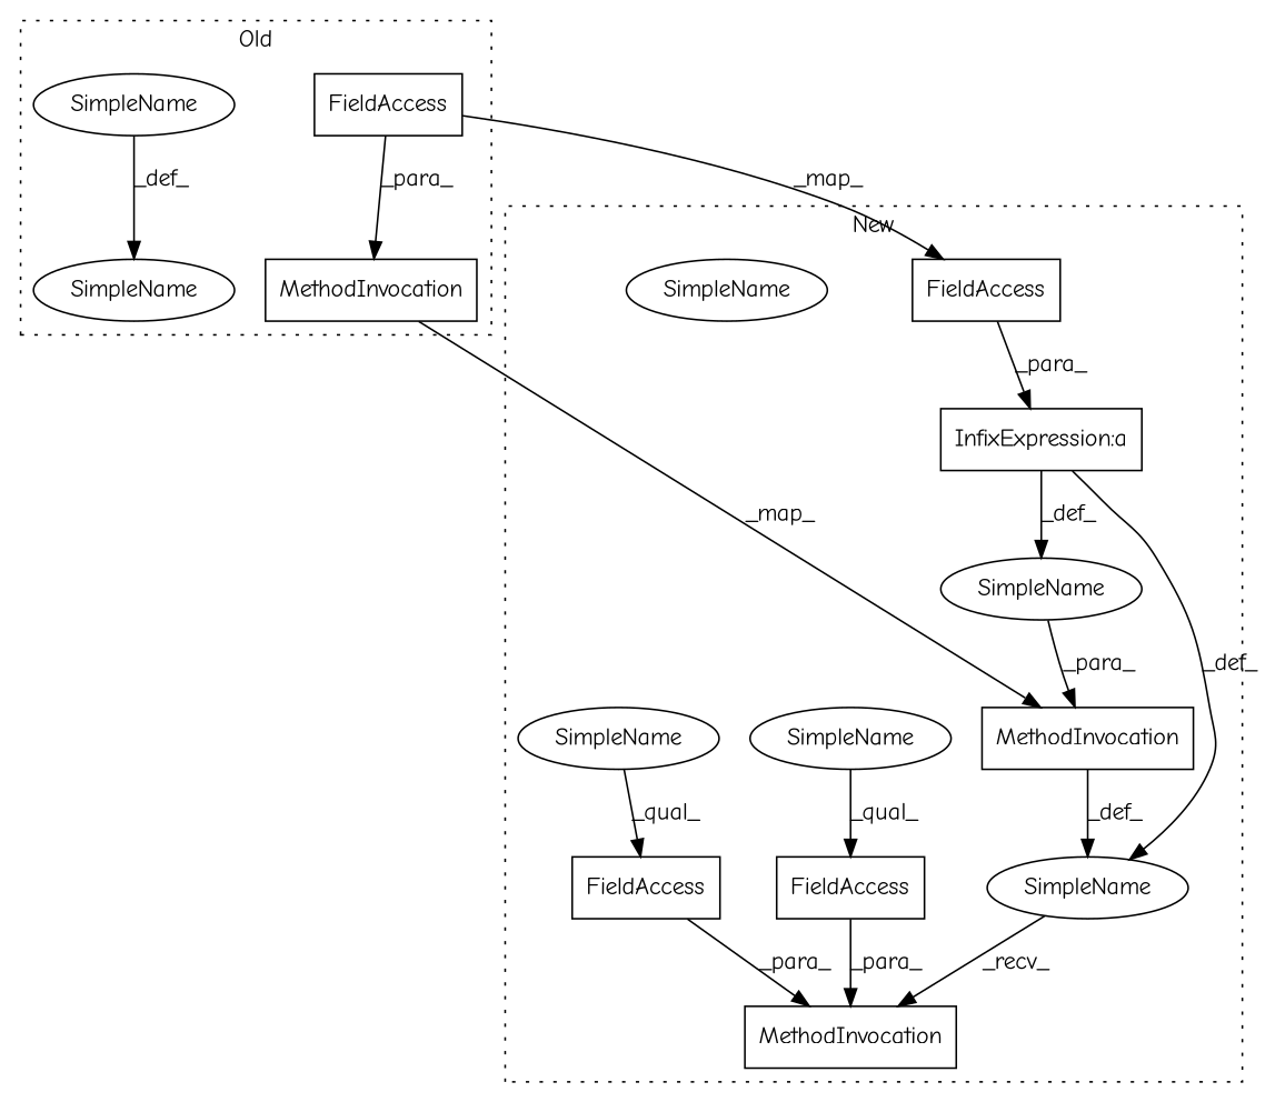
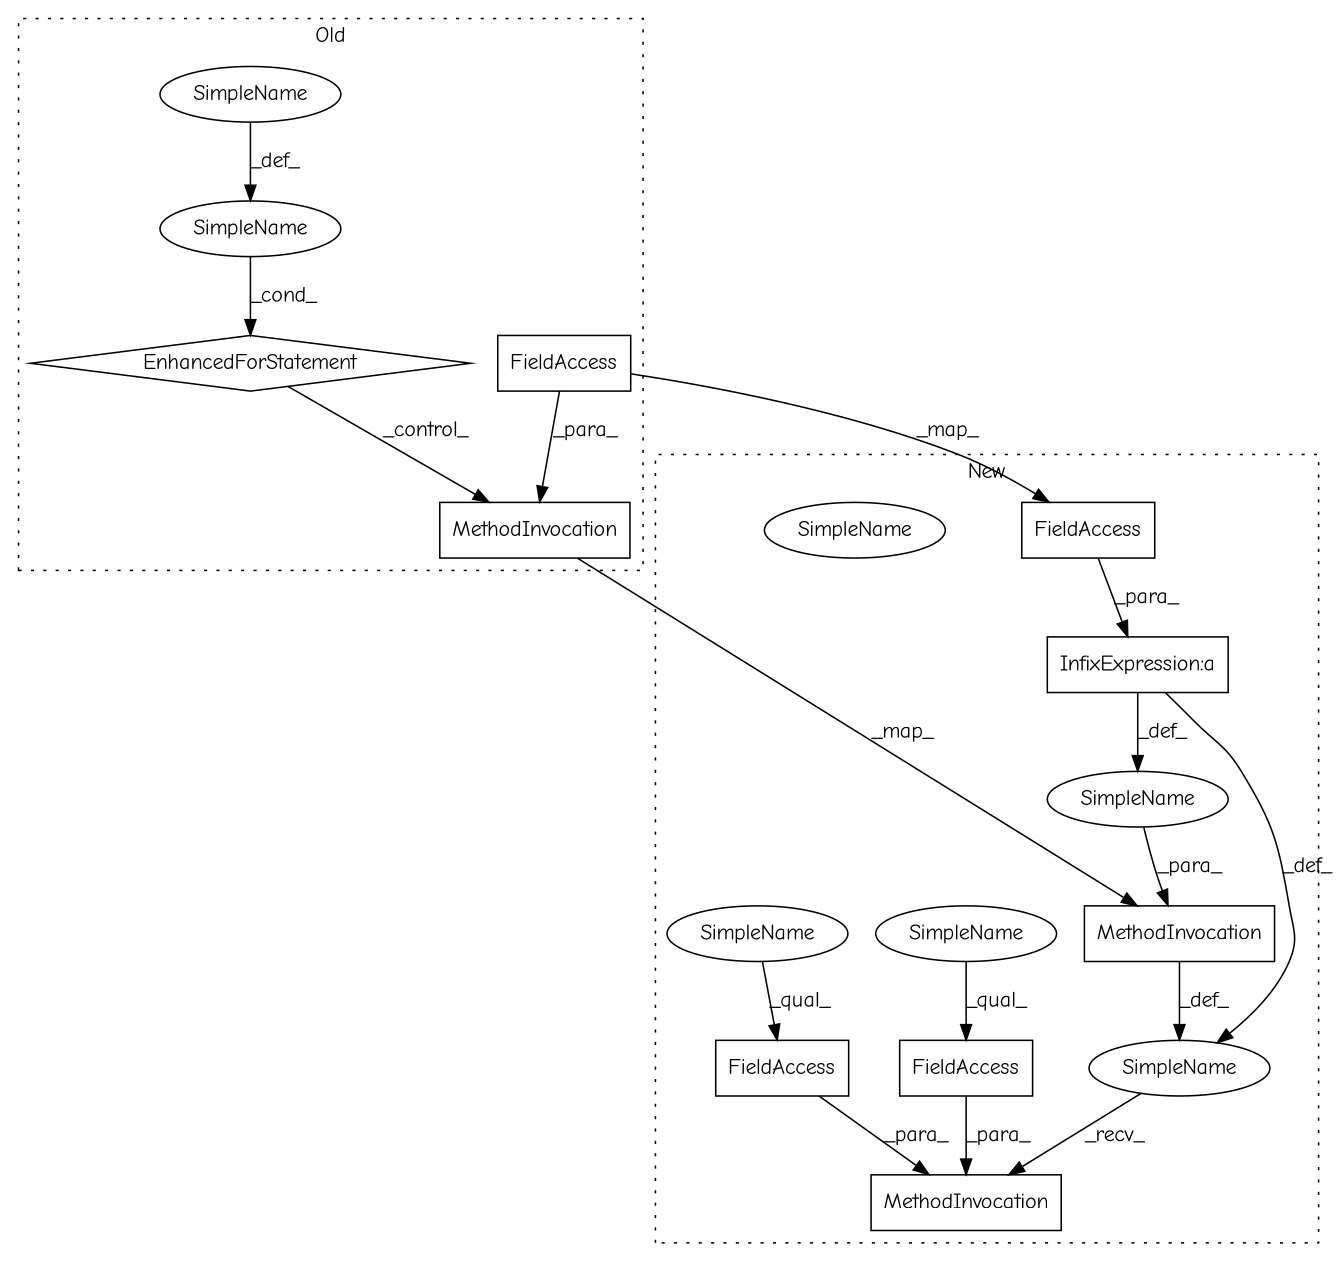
  digraph {
    fontname="Comic Neue"
    node [a=42 shape=box fontname="Comic Neue"]
    edge [fontname="Comic Neue"]
    n1 [a=22 l=17 label=FieldAccess s=2217]
    n2 [a=32 l="13,1" label=MethodInvocation s="2204,2234"]
    n3 [l=1 label=SimpleName s=2097 shape=ellipse]
    n4 [label=SimpleName shape=ellipse]
+   n5 [a=70 l="53,2" label=EnhancedForStatement s="2040,2123" shape=diamond]
    n6 [a=22 l=17 label=FieldAccess s=2235]
    n7 [a=22 l=17 label=FieldAccess s=2195]
    n8 [a=22 l=15 label=FieldAccess s=2219]
    n9 [a=32 l="5,1" label=MethodInvocation s="2214,2254"]
    n10 [a=32 l="13,1" label=MethodInvocation s="2164,2212"]
    n11 [l=4 label=SimpleName s=2219 shape=ellipse]
    n12 [l=4 label=SimpleName s=2235 shape=ellipse]
    n13 [l=4 label=SimpleName s=2219 shape=ellipse]
    n14 [label=SimpleName shape=ellipse]
    n15 [label=SimpleName shape=ellipse]
    n16 [a=27 l=3 label="InfixExpression:a" s=2192]
    subgraph cluster_1 {
      label=Old
      style=dotted
      n1
      n2
      n3
      n4
+     n5
    }
    subgraph cluster_2 {
      label=New
      style=dotted
      n6
      n7
      n8
      n9
      n10
      n11
      n12
      n13
      n14
      n15
      n16
    }
    n1 -> n2 [label=_para_]
    n1 -> n7 [label=_map_]
    n2 -> n10 [label=_map_]
+   n3 -> n5 [label=_cond_]
    n4 -> n3 [label=_def_]
+   n5 -> n2 [label=_control_]
    n6 -> n9 [label=_para_]
    n7 -> n16 [label=_para_]
    n8 -> n9 [label=_para_]
    n10 -> n15 [label=_def_]
    n11 -> n8 [label=_qual_]
    n12 -> n6 [label=_qual_]
    n14 -> n10 [label=_para_]
    n15 -> n9 [label=_recv_]
    n16 -> n14 [label=_def_]
    n16 -> n15 [label=_def_]
  }
